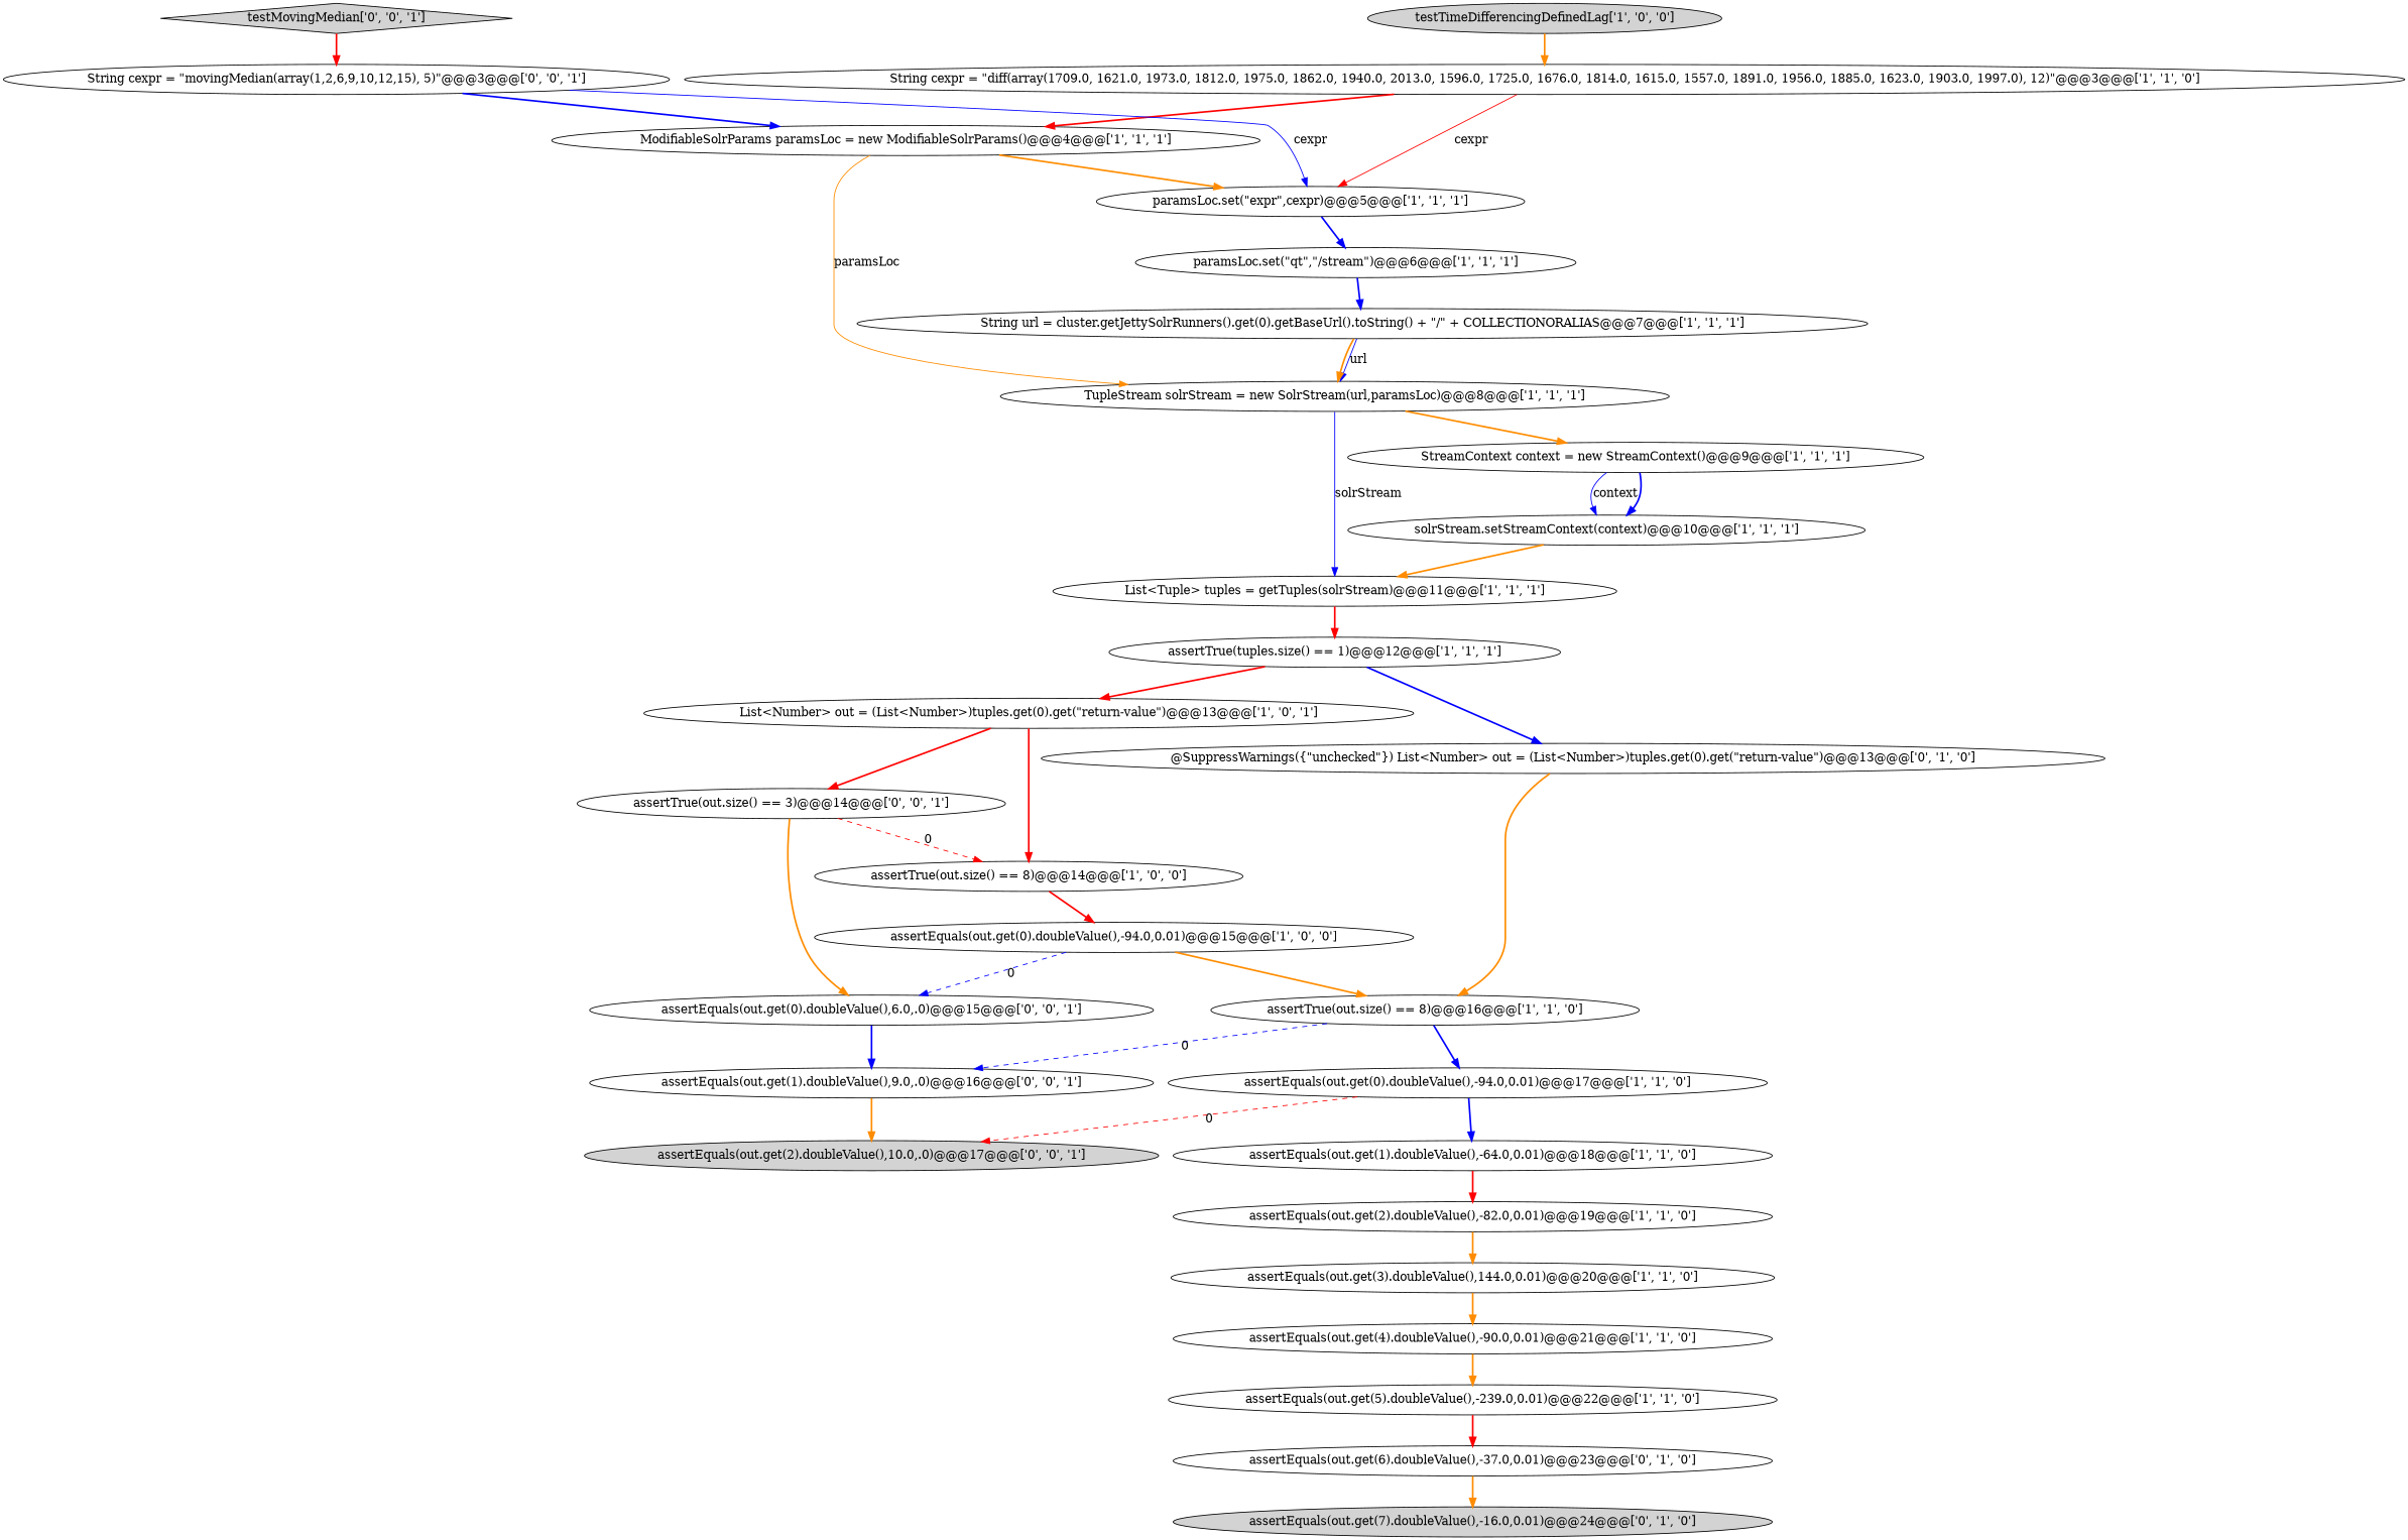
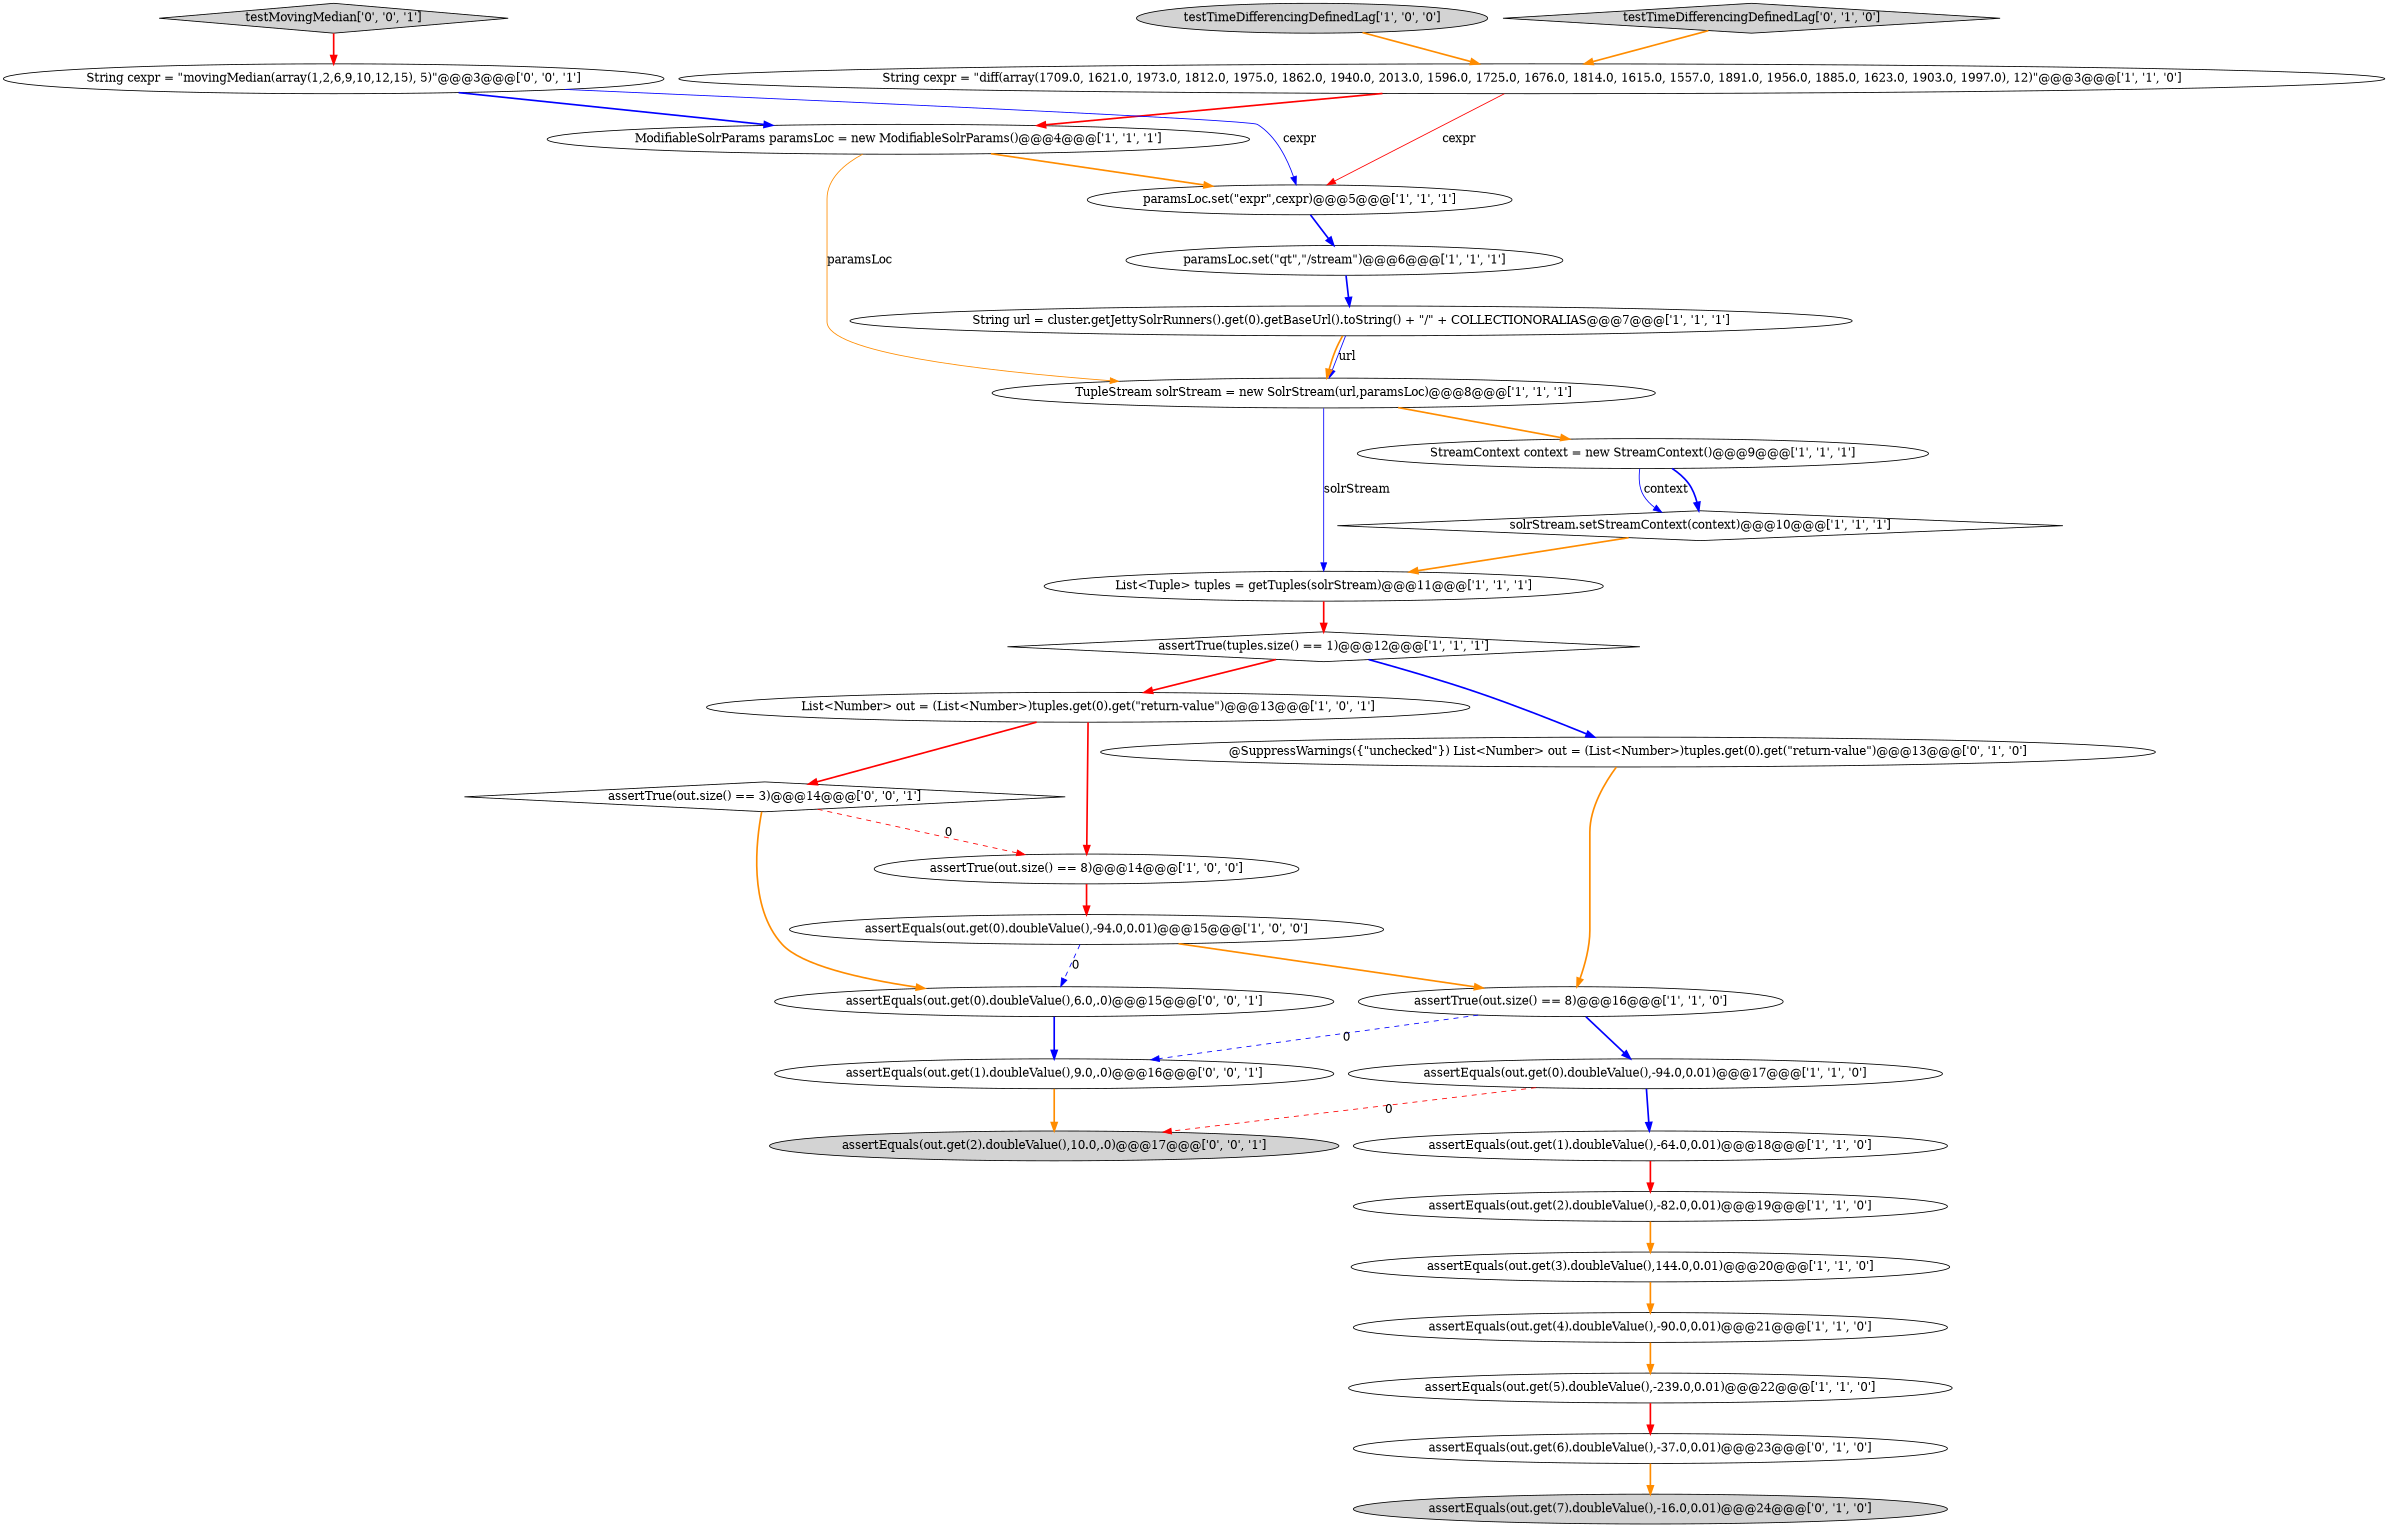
  digraph {
    node [fillcolor=white shape=ellipse style=filled]
    edge [color=darkorange style=bold]
    n1 [label="ModifiableSolrParams paramsLoc = new ModifiableSolrParams()@@@4@@@['1', '1', '1']"]
    n2 [label="paramsLoc.set(\"expr\",cexpr)@@@5@@@['1', '1', '1']"]
    n3 [label="TupleStream solrStream = new SolrStream(url,paramsLoc)@@@8@@@['1', '1', '1']"]
    n4 [label="paramsLoc.set(\"qt\",\"/stream\")@@@6@@@['1', '1', '1']"]
    n5 [label="List<Tuple> tuples = getTuples(solrStream)@@@11@@@['1', '1', '1']"]
    n6 [label="StreamContext context = new StreamContext()@@@9@@@['1', '1', '1']"]
    n7 [label="assertEquals(out.get(1).doubleValue(),-64.0,0.01)@@@18@@@['1', '1', '0']"]
    n8 [label="assertEquals(out.get(2).doubleValue(),-82.0,0.01)@@@19@@@['1', '1', '0']"]
    n9 [label="assertEquals(out.get(3).doubleValue(),144.0,0.01)@@@20@@@['1', '1', '0']"]
    n10 [label="assertEquals(out.get(4).doubleValue(),-90.0,0.01)@@@21@@@['1', '1', '0']"]
    n11 [label="assertEquals(out.get(5).doubleValue(),-239.0,0.01)@@@22@@@['1', '1', '0']"]
    n12 [label="assertEquals(out.get(6).doubleValue(),-37.0,0.01)@@@23@@@['0', '1', '0']"]
-   n13 [label="assertTrue(out.size() == 3)@@@14@@@['0', '0', '1']"]
+   n13 [label="assertTrue(out.size() == 3)@@@14@@@['0', '0', '1']" shape=diamond]
    n14 [label="assertEquals(out.get(0).doubleValue(),6.0,.0)@@@15@@@['0', '0', '1']"]
    n15 [label="assertTrue(out.size() == 8)@@@14@@@['1', '0', '0']"]
    n16 [label="assertEquals(out.get(1).doubleValue(),9.0,.0)@@@16@@@['0', '0', '1']"]
    n17 [fillcolor=lightgray label="testTimeDifferencingDefinedLag['1', '0', '0']"]
    n18 [label="String cexpr = \"diff(array(1709.0, 1621.0, 1973.0, 1812.0, 1975.0, 1862.0, 1940.0, 2013.0, 1596.0, 1725.0, 1676.0, 1814.0, 1615.0, 1557.0, 1891.0, 1956.0, 1885.0, 1623.0, 1903.0, 1997.0), 12)\"@@@3@@@['1', '1', '0']"]
    n19 [label="String url = cluster.getJettySolrRunners().get(0).getBaseUrl().toString() + \"/\" + COLLECTIONORALIAS@@@7@@@['1', '1', '1']"]
    n20 [fillcolor=lightgray label="assertEquals(out.get(2).doubleValue(),10.0,.0)@@@17@@@['0', '0', '1']"]
-   n21 [label="solrStream.setStreamContext(context)@@@10@@@['1', '1', '1']"]
-   n22 [label="assertTrue(tuples.size() == 1)@@@12@@@['1', '1', '1']"]
+   n21 [label="solrStream.setStreamContext(context)@@@10@@@['1', '1', '1']" shape=diamond]
+   n22 [label="assertTrue(tuples.size() == 1)@@@12@@@['1', '1', '1']" shape=diamond]
    n23 [label="@SuppressWarnings({\"unchecked\"}) List<Number> out = (List<Number>)tuples.get(0).get(\"return-value\")@@@13@@@['0', '1', '0']"]
    n24 [label="assertTrue(out.size() == 8)@@@16@@@['1', '1', '0']"]
    n25 [label="assertEquals(out.get(0).doubleValue(),-94.0,0.01)@@@17@@@['1', '1', '0']"]
    n26 [label="List<Number> out = (List<Number>)tuples.get(0).get(\"return-value\")@@@13@@@['1', '0', '1']"]
    n27 [label="assertEquals(out.get(0).doubleValue(),-94.0,0.01)@@@15@@@['1', '0', '0']"]
+   n28 [fillcolor=lightgray label="testTimeDifferencingDefinedLag['0', '1', '0']" shape=diamond]
    n29 [label="String cexpr = \"movingMedian(array(1,2,6,9,10,12,15), 5)\"@@@3@@@['0', '0', '1']"]
    n30 [fillcolor=lightgray label="assertEquals(out.get(7).doubleValue(),-16.0,0.01)@@@24@@@['0', '1', '0']"]
    n31 [fillcolor=lightgray label="testMovingMedian['0', '0', '1']" shape=diamond]
    n1 -> n2
    n1 -> n3 [label=paramsLoc style=solid]
    n2 -> n4 [color=blue]
    n3 -> n5 [color=blue label=solrStream style=solid]
    n3 -> n6
    n4 -> n19 [color=blue]
    n5 -> n22 [color=red]
    n6 -> n21 [color=blue label=context style=solid]
    n6 -> n21 [color=blue]
    n7 -> n8 [color=red]
    n8 -> n9
    n9 -> n10
    n10 -> n11
    n11 -> n12 [color=red]
    n12 -> n30
    n13 -> n14
    n13 -> n15 [color=red label=0 style=dashed]
    n14 -> n16 [color=blue]
    n15 -> n27 [color=red]
    n16 -> n20
    n17 -> n18
    n18 -> n1 [color=red]
    n18 -> n2 [color=red label=cexpr style=solid]
    n19 -> n3 [color=blue label=url style=solid]
    n19 -> n3
    n21 -> n5
    n22 -> n23 [color=blue]
    n22 -> n26 [color=red]
    n23 -> n24
    n24 -> n16 [color=blue label=0 style=dashed]
    n24 -> n25 [color=blue]
    n25 -> n7 [color=blue]
    n25 -> n20 [color=red label=0 style=dashed]
    n26 -> n13 [color=red]
    n26 -> n15 [color=red]
    n27 -> n14 [color=blue label=0 style=dashed]
    n27 -> n24
+   n28 -> n18
    n29 -> n1 [color=blue]
    n29 -> n2 [color=blue label=cexpr style=solid]
    n31 -> n29 [color=red]
  }
